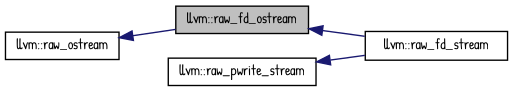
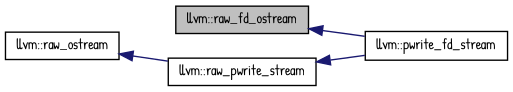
  digraph {
    fontname="Patrick Hand"
    rankdir=LR
    node [color=black fontname="Patrick Hand" fontsize=10 shape=record]
    edge [color=midnightblue dir=back fontname="Patrick Hand" fontsize=10 labelfontname=Helvetica labelfontsize=10 style=solid]
    n1 [fillcolor=grey75 fontcolor=black height=0.2 label="llvm::raw_fd_ostream" style=filled width=0.4]
-   n2 [height=0.2 label="llvm::raw_fd_stream" width=0.4]
+   n2 [height=0.2 label="llvm::pwrite_fd_stream" width=0.4]
    n3 [height=0.2 label="llvm::raw_pwrite_stream" width=0.4]
    n4 [height=0.2 label="llvm::raw_ostream" width=0.4]
    n1 -> n2
    n3 -> n2
-   n4 -> n1
+   n4 -> n3
  }
